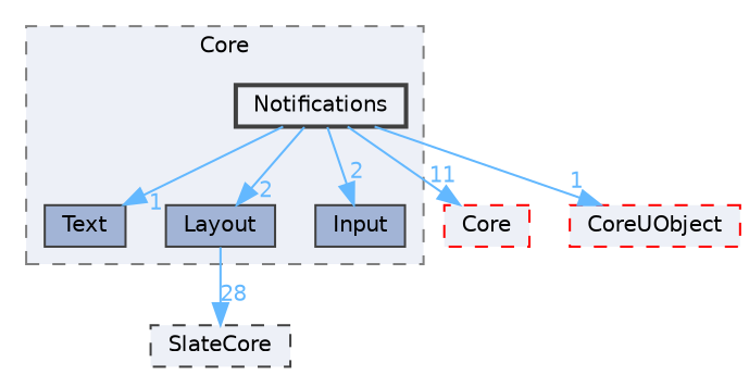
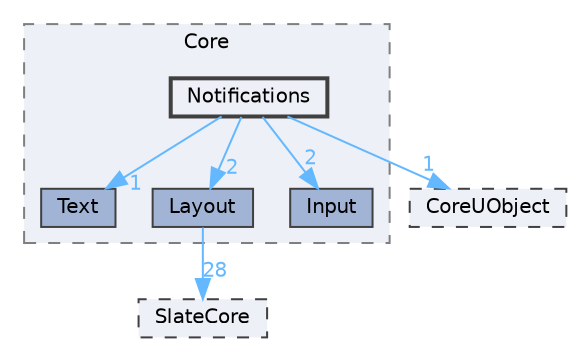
  digraph {
    compound=true
    node [color=grey25 fillcolor="#edf0f7" fontname=Helvetica fontsize=10 shape=box style=filled]
    edge [color=steelblue1 fontcolor=steelblue1 fontname=Helvetica fontsize=10 headlabel=1 labeldistance=1.5 labelfontname=Helvetica labelfontsize=10]
    n1 [fillcolor="#a2b4d6" height=0.2 label=Text width=0.4]
    n2 [fillcolor="#a2b4d6" height=0.2 label=Layout width=0.4]
    n3 [fillcolor="#a2b4d6" height=0.2 label=Input width=0.4]
    n4 [height=0.2 label=Notifications style="filled,bold" width=0.4]
    n5 [height=0.2 label=SlateCore style="filled,dashed" width=0.4]
-   n6 [color=red height=0.2 label=Core style="filled,dashed" width=0.4]
-   n7 [color=red height=0.2 label=CoreUObject style="filled,dashed" width=0.4]
+   n7 [height=0.2 label=CoreUObject style="filled,dashed" width=0.4]
    subgraph cluster_1 {
      bgcolor="#edf0f7"
      fontname=Helvetica
      fontsize=10
      label=Core
      pencolor=grey50
      style="filled,dashed"
      n1
      n2
      n3
      n4
    }
    n2 -> n5 [headlabel=28]
    n4 -> n1
    n4 -> n2 [headlabel=2]
    n4 -> n3 [headlabel=2]
-   n4 -> n6 [headlabel=11]
    n4 -> n7
  }
